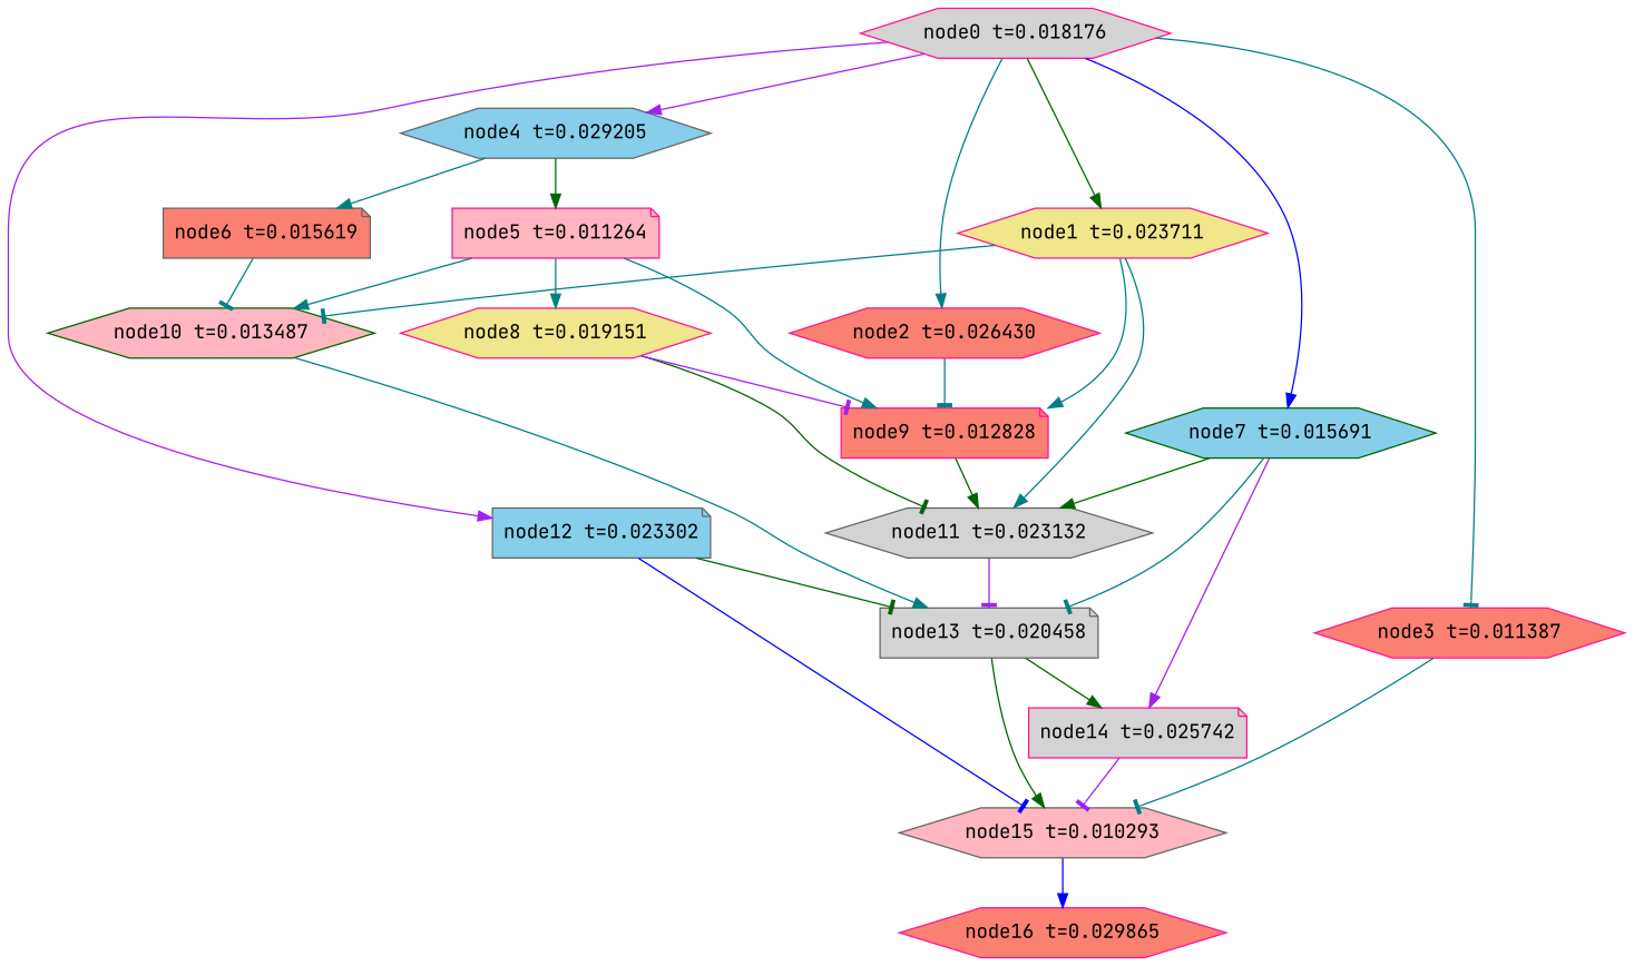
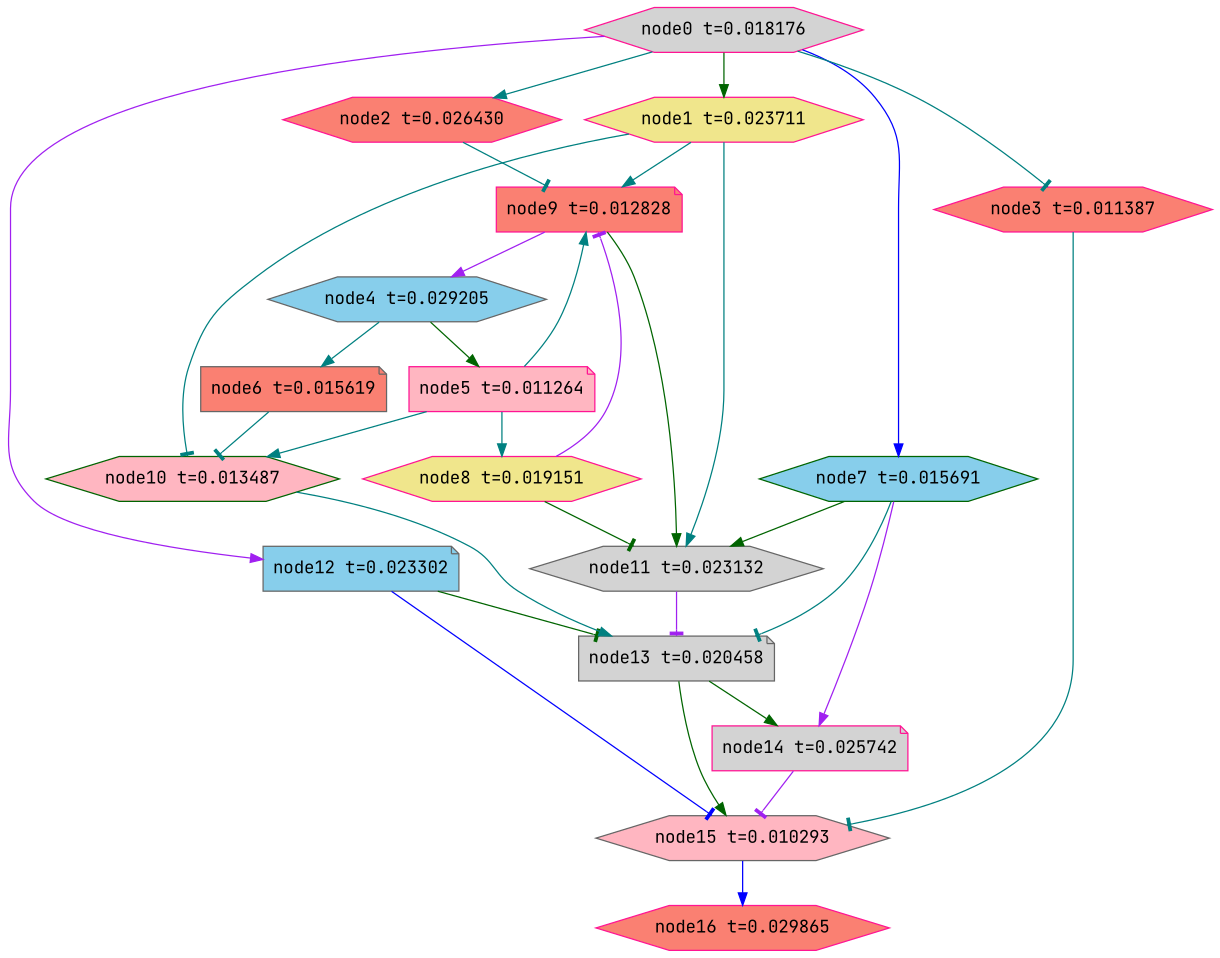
  digraph {
    fontname="JetBrains Mono"
    node [color=deeppink fillcolor=salmon fontname="JetBrains Mono" shape=hexagon style=filled]
    edge [arrowhead=normal color=teal fontname="JetBrains Mono"]
    n1 [label="node16 t=0.029865"]
    n2 [color=gray40 fillcolor=lightpink label="node15 t=0.010293"]
    n3 [fillcolor=lightgrey label="node14 t=0.025742" shape=note]
    n4 [color=gray40 fillcolor=lightgrey label="node13 t=0.020458" shape=note]
    n5 [color=gray40 fillcolor=skyblue label="node12 t=0.023302" shape=note]
    n6 [color=gray40 fillcolor=lightgrey label="node11 t=0.023132"]
    n7 [color=darkgreen fillcolor=lightpink label="node10 t=0.013487"]
    n8 [label="node9 t=0.012828" shape=note]
    n9 [fillcolor=khaki label="node8 t=0.019151"]
    n10 [color=darkgreen fillcolor=skyblue label="node7 t=0.015691"]
    n11 [color=gray40 label="node6 t=0.015619" shape=note]
    n12 [fillcolor=lightpink label="node5 t=0.011264" shape=note]
    n13 [color=gray40 fillcolor=skyblue label="node4 t=0.029205"]
    n14 [label="node3 t=0.011387"]
    n15 [label="node2 t=0.026430"]
    n16 [fillcolor=khaki label="node1 t=0.023711"]
    n17 [fillcolor=lightgrey label="node0 t=0.018176"]
    n2 -> n1 [color=blue]
    n3 -> n2 [arrowhead=tee color=purple]
    n4 -> n2 [color=darkgreen]
    n4 -> n3 [color=darkgreen]
    n5 -> n2 [arrowhead=tee color=blue]
    n5 -> n4 [arrowhead=tee color=darkgreen]
    n6 -> n4 [arrowhead=tee color=purple]
    n7 -> n4
    n8 -> n6 [color=darkgreen]
    n9 -> n6 [arrowhead=tee color=darkgreen]
    n9 -> n8 [arrowhead=tee color=purple]
    n10 -> n3 [color=purple]
    n10 -> n4 [arrowhead=tee]
    n10 -> n6 [color=darkgreen]
    n11 -> n7 [arrowhead=tee]
    n12 -> n7
    n12 -> n8
    n12 -> n9
    n13 -> n11
    n13 -> n12 [color=darkgreen]
    n14 -> n2 [arrowhead=tee]
    n15 -> n8 [arrowhead=tee]
    n16 -> n6
    n16 -> n7 [arrowhead=tee]
    n16 -> n8
    n17 -> n5 [color=purple]
    n17 -> n10 [color=blue]
-   n17 -> n13 [color=purple]
+   n8 -> n13 [color=purple]
    n17 -> n14 [arrowhead=tee]
    n17 -> n15
    n17 -> n16 [color=darkgreen]
  }
